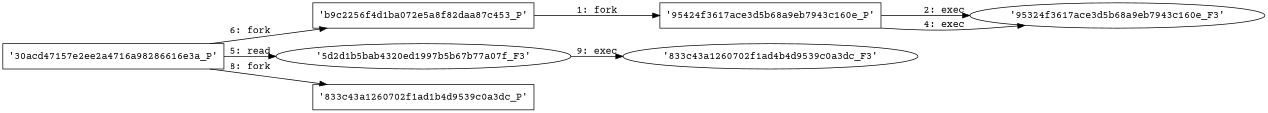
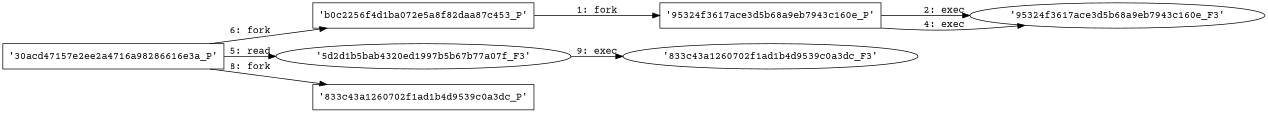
  digraph {
    engine=neato
    fixedsize=false
    fontname="Courier Prime"
    fontsize=10
    nodesep=0.3
    rankdir=LR
    ranksep=0
    splines=true
    node [fontname="Courier Prime" node_type=Process shape=box]
    edge [fontname="Courier Prime"]
-   "'b0c2256f4d1ba072e5a8f82daa87c453_P'" [label="'b9c2256f4d1ba072e5a8f82daa87c453_P'"]
-   "'95324f3617ace3d5b68a9eb7943c160e_P'" [label="'95424f3617ace3d5b68a9eb7943c160e_P'"]
+   "'b0c2256f4d1ba072e5a8f82daa87c453_P'"
+   "'95324f3617ace3d5b68a9eb7943c160e_P'"
    "'95324f3617ace3d5b68a9eb7943c160e_F3'" [node_type=File shape=ellipse]
    "'30acd47157e2ee2a4716a98286616e3a_P'"
    "'5d2d1b5bab4320ed1997b5b67b77a07f_F3'" [node_type=file shape=ellipse]
    "'833c43a1260702f1ad1b4d9539c0a3dc_P'"
-   "'833c43a1260702f1ad1b4d9539c0a3dc_F3'" [node_type=File shape=ellipse label="'833c43a1260702f1ad4b4d9539c0a3dc_F3'"]
+   "'833c43a1260702f1ad1b4d9539c0a3dc_F3'" [node_type=File shape=ellipse]
    "'b0c2256f4d1ba072e5a8f82daa87c453_P'" -> "'95324f3617ace3d5b68a9eb7943c160e_P'" [label="1: fork"]
    "'95324f3617ace3d5b68a9eb7943c160e_P'" -> "'95324f3617ace3d5b68a9eb7943c160e_F3'" [label="2: exec"]
    "'95324f3617ace3d5b68a9eb7943c160e_P'" -> "'95324f3617ace3d5b68a9eb7943c160e_F3'" [label="4: exec"]
    "'30acd47157e2ee2a4716a98286616e3a_P'" -> "'b0c2256f4d1ba072e5a8f82daa87c453_P'" [label="6: fork"]
    "'30acd47157e2ee2a4716a98286616e3a_P'" -> "'5d2d1b5bab4320ed1997b5b67b77a07f_F3'" [label="5: read"]
    "'30acd47157e2ee2a4716a98286616e3a_P'" -> "'833c43a1260702f1ad1b4d9539c0a3dc_P'" [label="8: fork"]
    "'5d2d1b5bab4320ed1997b5b67b77a07f_F3'" -> "'833c43a1260702f1ad1b4d9539c0a3dc_F3'" [label="9: exec"]
  }
